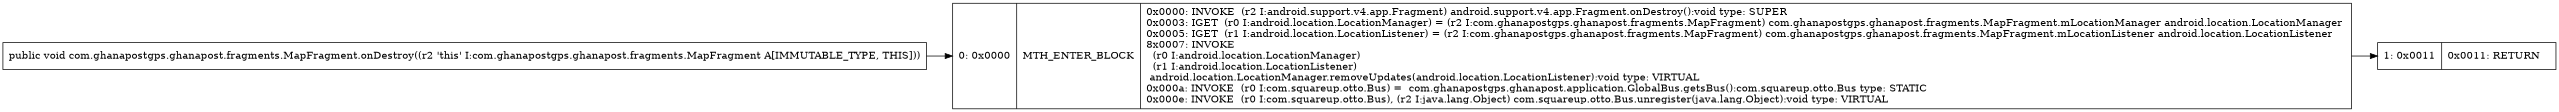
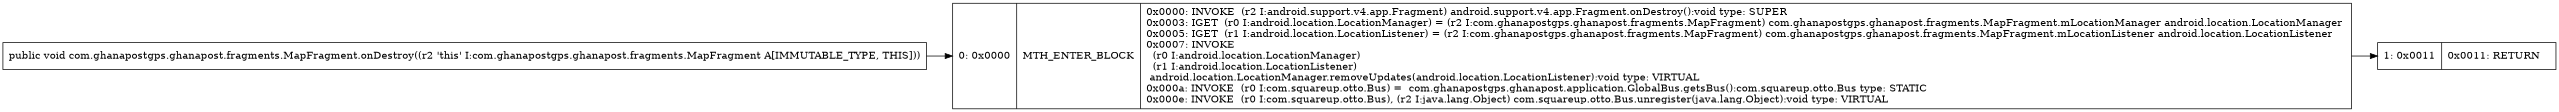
  digraph {
    rankdir=LR
    node [shape=record]
-   n1 [label="{0\:\ 0x0000|MTH_ENTER_BLOCK\l|0x0000: INVOKE  (r2 I:android.support.v4.app.Fragment) android.support.v4.app.Fragment.onDestroy():void type: SUPER \l0x0003: IGET  (r0 I:android.location.LocationManager) = (r2 I:com.ghanapostgps.ghanapost.fragments.MapFragment) com.ghanapostgps.ghanapost.fragments.MapFragment.mLocationManager android.location.LocationManager \l0x0005: IGET  (r1 I:android.location.LocationListener) = (r2 I:com.ghanapostgps.ghanapost.fragments.MapFragment) com.ghanapostgps.ghanapost.fragments.MapFragment.mLocationListener android.location.LocationListener \l8x0007: INVOKE  \l  (r0 I:android.location.LocationManager)\l  (r1 I:android.location.LocationListener)\l android.location.LocationManager.removeUpdates(android.location.LocationListener):void type: VIRTUAL \l0x000a: INVOKE  (r0 I:com.squareup.otto.Bus) =  com.ghanapostgps.ghanapost.application.GlobalBus.getsBus():com.squareup.otto.Bus type: STATIC \l0x000e: INVOKE  (r0 I:com.squareup.otto.Bus), (r2 I:java.lang.Object) com.squareup.otto.Bus.unregister(java.lang.Object):void type: VIRTUAL \l}"]
+   n1 [label="{0\:\ 0x0000|MTH_ENTER_BLOCK\l|0x0000: INVOKE  (r2 I:android.support.v4.app.Fragment) android.support.v4.app.Fragment.onDestroy():void type: SUPER \l0x0003: IGET  (r0 I:android.location.LocationManager) = (r2 I:com.ghanapostgps.ghanapost.fragments.MapFragment) com.ghanapostgps.ghanapost.fragments.MapFragment.mLocationManager android.location.LocationManager \l0x0005: IGET  (r1 I:android.location.LocationListener) = (r2 I:com.ghanapostgps.ghanapost.fragments.MapFragment) com.ghanapostgps.ghanapost.fragments.MapFragment.mLocationListener android.location.LocationListener \l0x0007: INVOKE  \l  (r0 I:android.location.LocationManager)\l  (r1 I:android.location.LocationListener)\l android.location.LocationManager.removeUpdates(android.location.LocationListener):void type: VIRTUAL \l0x000a: INVOKE  (r0 I:com.squareup.otto.Bus) =  com.ghanapostgps.ghanapost.application.GlobalBus.getsBus():com.squareup.otto.Bus type: STATIC \l0x000e: INVOKE  (r0 I:com.squareup.otto.Bus), (r2 I:java.lang.Object) com.squareup.otto.Bus.unregister(java.lang.Object):void type: VIRTUAL \l}"]
    n2 [label="{1\:\ 0x0011|0x0011: RETURN   \l}"]
    n3 [label="{public void com.ghanapostgps.ghanapost.fragments.MapFragment.onDestroy((r2 'this' I:com.ghanapostgps.ghanapost.fragments.MapFragment A[IMMUTABLE_TYPE, THIS])) }"]
    n1 -> n2
    n3 -> n1
  }
